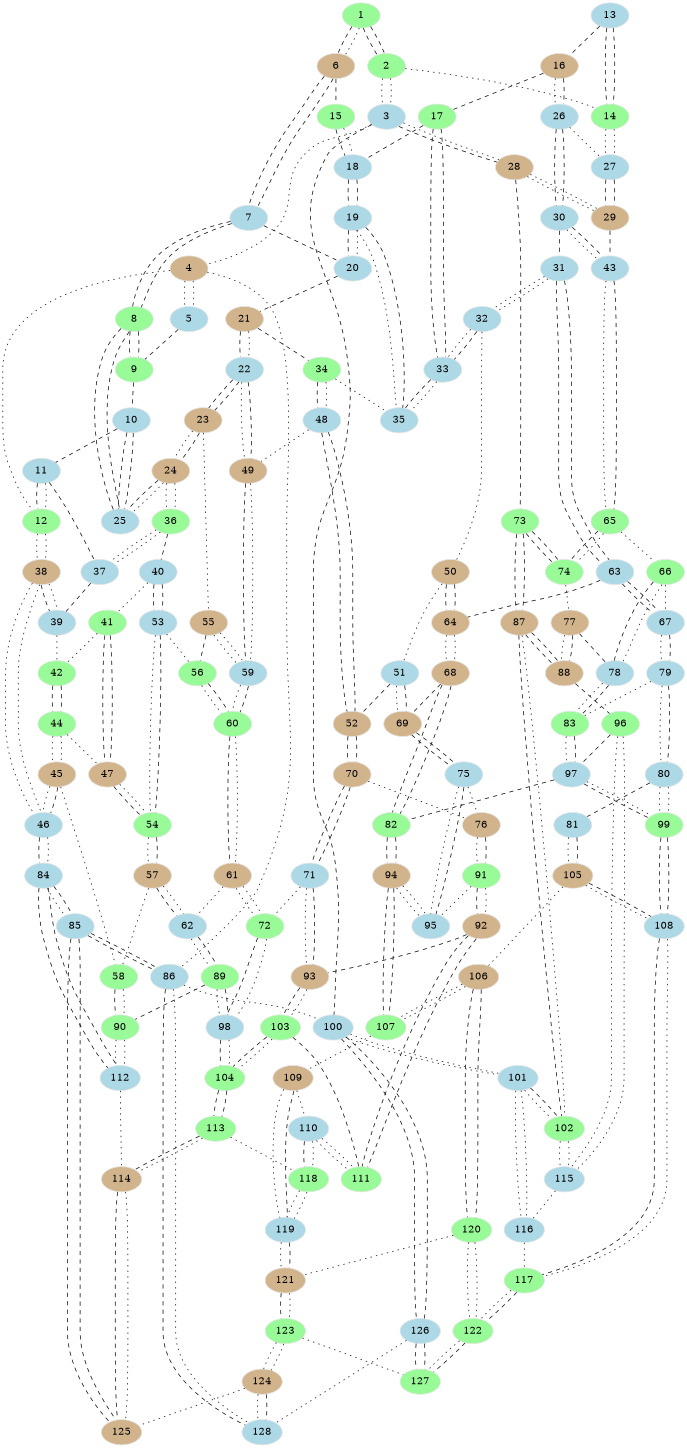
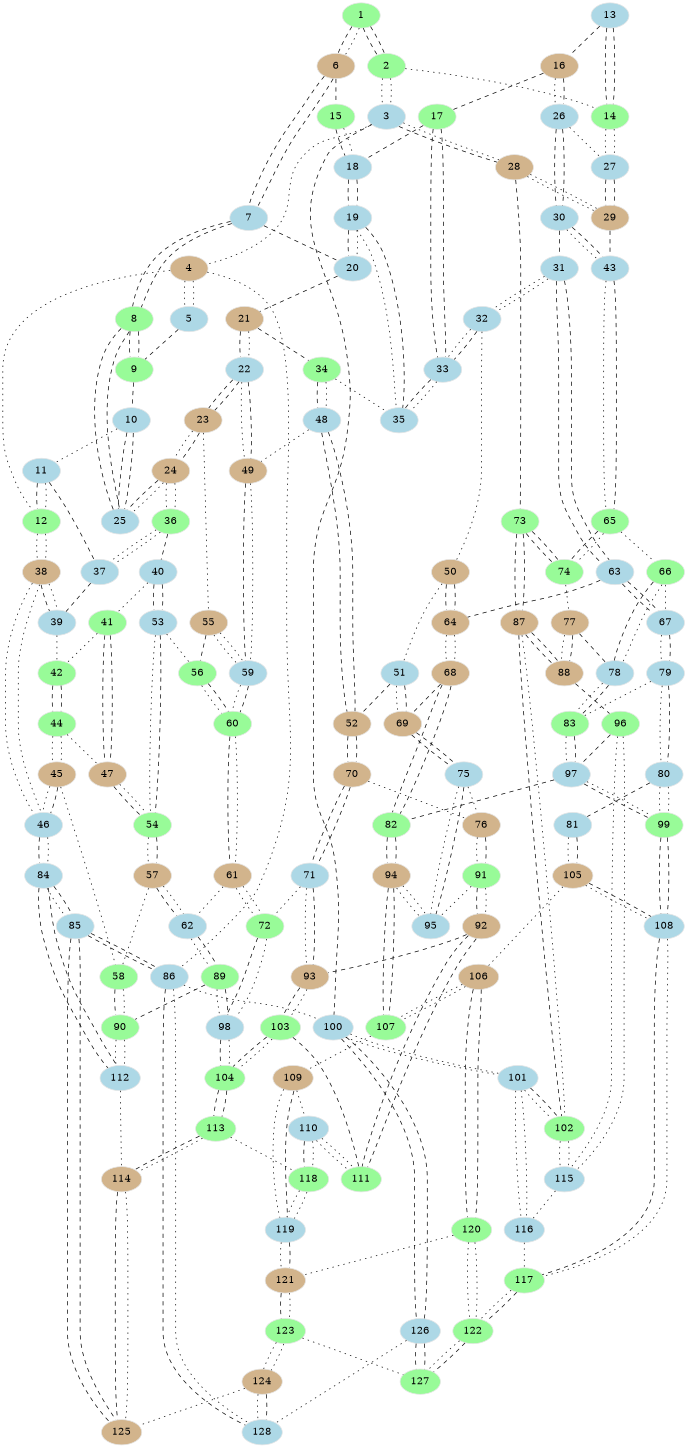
  graph {
    node [color=gray90 fillcolor=lightblue style=filled]
    edge [style=dashed]
    1 [fillcolor=palegreen]
    2 [fillcolor=palegreen]
    6 [fillcolor=tan]
    3
    14 [fillcolor=palegreen]
    7
    15 [fillcolor=palegreen]
    4 [fillcolor=tan]
    28 [fillcolor=tan]
    100
    27
    5
    12 [fillcolor=palegreen]
    86
    29 [fillcolor=tan]
    73 [fillcolor=palegreen]
    101
    126
    9 [fillcolor=palegreen]
    38 [fillcolor=tan]
    128
    10
    8 [fillcolor=palegreen]
    20
    18
    25
    21 [fillcolor=tan]
    11
    37
    39
    46
    13
    16 [fillcolor=tan]
    17 [fillcolor=palegreen]
    26
    19
    33
    30
    35
    22
    34 [fillcolor=palegreen]
    23 [fillcolor=tan]
    49 [fillcolor=tan]
    48
    24 [fillcolor=tan]
    55 [fillcolor=tan]
    59
    36 [fillcolor=palegreen]
    56 [fillcolor=palegreen]
    40
    43
    31
    74 [fillcolor=palegreen]
    87 [fillcolor=tan]
    65 [fillcolor=palegreen]
    32
    63
    50 [fillcolor=tan]
    64 [fillcolor=tan]
    67
    51
    52 [fillcolor=tan]
    41 [fillcolor=palegreen]
    53
    42 [fillcolor=palegreen]
    84
    44 [fillcolor=palegreen]
    47 [fillcolor=tan]
    54 [fillcolor=palegreen]
    45 [fillcolor=tan]
    66 [fillcolor=palegreen]
    58 [fillcolor=palegreen]
    90 [fillcolor=palegreen]
    85
    112
    57 [fillcolor=tan]
    70 [fillcolor=tan]
    60 [fillcolor=palegreen]
    69 [fillcolor=tan]
    68 [fillcolor=tan]
    75
    71
    76 [fillcolor=tan]
    62
    61 [fillcolor=tan]
    89 [fillcolor=palegreen]
    72 [fillcolor=palegreen]
    98
    79
    82 [fillcolor=palegreen]
    78
    77 [fillcolor=tan]
    83 [fillcolor=palegreen]
    80
    94 [fillcolor=tan]
    95
    93 [fillcolor=tan]
    91 [fillcolor=palegreen]
    103 [fillcolor=palegreen]
    104 [fillcolor=palegreen]
    88 [fillcolor=tan]
    102 [fillcolor=palegreen]
    92 [fillcolor=tan]
    96 [fillcolor=palegreen]
    97
    81
    99 [fillcolor=palegreen]
    105 [fillcolor=tan]
    108
    106 [fillcolor=tan]
    107 [fillcolor=palegreen]
    125 [fillcolor=tan]
    114 [fillcolor=tan]
    115
    111 [fillcolor=palegreen]
    109 [fillcolor=tan]
    116
    113 [fillcolor=palegreen]
    117 [fillcolor=palegreen]
    127 [fillcolor=palegreen]
    118 [fillcolor=palegreen]
    120 [fillcolor=palegreen]
    122 [fillcolor=palegreen]
    121 [fillcolor=tan]
    110
    119
    123 [fillcolor=palegreen]
    124 [fillcolor=tan]
    1 -- 2
    1 -- 2
    1 -- 6
    1 -- 6 [style=dotted]
    2 -- 3 [style=dotted]
    2 -- 3 [style=dotted]
    2 -- 14 [style=dotted]
    6 -- 7
    6 -- 7
    6 -- 15
    3 -- 4 [style=dotted]
    3 -- 28
    3 -- 28 [style=dotted]
    3 -- 100
    14 -- 27 [style=dotted]
    14 -- 27 [style=dotted]
    7 -- 8
    7 -- 8
    7 -- 20
    15 -- 18
    15 -- 18 [style=dotted]
    4 -- 5 [style=dotted]
    4 -- 5 [style=dotted]
    4 -- 12 [style=dotted]
    4 -- 86 [style=dotted]
    28 -- 29 [style=dotted]
    28 -- 29 [style=dotted]
    28 -- 73
    100 -- 101 [style=dotted]
    100 -- 101 [style=dotted]
    100 -- 126
    100 -- 126
    27 -- 29
    27 -- 29
    5 -- 9
    12 -- 38 [style=dotted]
    12 -- 38 [style=dotted]
    86 -- 100 [style=dotted]
    86 -- 128
    86 -- 128 [style=dotted]
    29 -- 43
    73 -- 74
    73 -- 74
    73 -- 87
    73 -- 87
    101 -- 102 [style=dotted]
    101 -- 102
    101 -- 116 [style=dotted]
    101 -- 116 [style=dotted]
    126 -- 128 [style=dotted]
    126 -- 127
    126 -- 127
    9 -- 10
    38 -- 39
    38 -- 39 [style=dotted]
    38 -- 46 [style=dotted]
    38 -- 46 [style=dotted]
    10 -- 25
    10 -- 25
-   10 -- 11
+   10 -- 11 [style=dotted]
    8 -- 9
    8 -- 9
    8 -- 25
    8 -- 25
    20 -- 21
    18 -- 19
    18 -- 19
    21 -- 22
    21 -- 22 [style=dotted]
    21 -- 34
    11 -- 12
    11 -- 12 [style=dotted]
    11 -- 37
    37 -- 39
    39 -- 42 [style=dotted]
    46 -- 84
    46 -- 84 [style=dotted]
    13 -- 14
    13 -- 14
    13 -- 16
    16 -- 17
    16 -- 26 [style=dotted]
    16 -- 26
    17 -- 18
    17 -- 33
    17 -- 33
    26 -- 27 [style=dotted]
    26 -- 30
    26 -- 30
    19 -- 20
    19 -- 20 [style=dotted]
    19 -- 35 [style=dotted]
    19 -- 35
    33 -- 35
    33 -- 35 [style=dotted]
    30 -- 43 [style=dotted]
    30 -- 43
    30 -- 31
    22 -- 23
    22 -- 23
    22 -- 49 [style=dotted]
    22 -- 49
    34 -- 35 [style=dotted]
    34 -- 48
    34 -- 48 [style=dotted]
    23 -- 24 [style=dotted]
    23 -- 24
    23 -- 55 [style=dotted]
    49 -- 59
    49 -- 59 [style=dotted]
    48 -- 49 [style=dotted]
    48 -- 52
    48 -- 52
    24 -- 25
    24 -- 25 [style=dotted]
    24 -- 36 [style=dotted]
    24 -- 36 [style=dotted]
    55 -- 59 [style=dotted]
    55 -- 59 [style=dotted]
    55 -- 56
    59 -- 60 [style=dotted]
    59 -- 60
    36 -- 37 [style=dotted]
    36 -- 37 [style=dotted]
    36 -- 40
    56 -- 60 [style=dotted]
    56 -- 60
    40 -- 41 [style=dotted]
    40 -- 53
    40 -- 53
    43 -- 65 [style=dotted]
    43 -- 65
    31 -- 32 [style=dotted]
    31 -- 32 [style=dotted]
    31 -- 63
    31 -- 63
    74 -- 77 [style=dotted]
    87 -- 88
    87 -- 88
    87 -- 102
    87 -- 102 [style=dotted]
    65 -- 74
    65 -- 74 [style=dotted]
    65 -- 66 [style=dotted]
    32 -- 33 [style=dotted]
    32 -- 33
    32 -- 50 [style=dotted]
    63 -- 64
    63 -- 67
    63 -- 67
    50 -- 64
    50 -- 64
    50 -- 51 [style=dotted]
    64 -- 68 [style=dotted]
    64 -- 68 [style=dotted]
    67 -- 79 [style=dotted]
    67 -- 79
    51 -- 52
    51 -- 69 [style=dotted]
    51 -- 69
    52 -- 70
    52 -- 70
    41 -- 42 [style=dotted]
    41 -- 47
    41 -- 47
    53 -- 56 [style=dotted]
    53 -- 54 [style=dotted]
    53 -- 54
    42 -- 44
    42 -- 44
    84 -- 85 [style=dotted]
    84 -- 85
    84 -- 112
    84 -- 112
    44 -- 47 [style=dotted]
    44 -- 45 [style=dotted]
    44 -- 45 [style=dotted]
    47 -- 54
    47 -- 54 [style=dotted]
    54 -- 57 [style=dotted]
    54 -- 57
    45 -- 46 [style=dotted]
    45 -- 46
    45 -- 58 [style=dotted]
    66 -- 67 [style=dotted]
    66 -- 78
    66 -- 78 [style=dotted]
    58 -- 90
    58 -- 90 [style=dotted]
    90 -- 112 [style=dotted]
    90 -- 112 [style=dotted]
    85 -- 86
    85 -- 86
    85 -- 125
    85 -- 125
    112 -- 114 [style=dotted]
    57 -- 58 [style=dotted]
    57 -- 62
    57 -- 62 [style=dotted]
    70 -- 71
    70 -- 71
    70 -- 76 [style=dotted]
    60 -- 61
    60 -- 61 [style=dotted]
    69 -- 75
    69 -- 75
    68 -- 69
    68 -- 82
    68 -- 82
    75 -- 76 [style=dotted]
    75 -- 95 [style=dotted]
    75 -- 95
    71 -- 72 [style=dotted]
    71 -- 93 [style=dotted]
    71 -- 93
    76 -- 91 [style=dotted]
    76 -- 91
    62 -- 89 [style=dotted]
    62 -- 89
    61 -- 62 [style=dotted]
    61 -- 72 [style=dotted]
    61 -- 72 [style=dotted]
    89 -- 90
    89 -- 98 [style=dotted]
    89 -- 98
    72 -- 98
    72 -- 98 [style=dotted]
    98 -- 104
    98 -- 104 [style=dotted]
    79 -- 83 [style=dotted]
    79 -- 80 [style=dotted]
    79 -- 80
    82 -- 94
    82 -- 94
    78 -- 83 [style=dotted]
    78 -- 83
    77 -- 78
    77 -- 88 [style=dotted]
    77 -- 88
    83 -- 97 [style=dotted]
    83 -- 97
    80 -- 81
    80 -- 99 [style=dotted]
    80 -- 99 [style=dotted]
    94 -- 95 [style=dotted]
    94 -- 95 [style=dotted]
    94 -- 107
    94 -- 107
    93 -- 103
    93 -- 103 [style=dotted]
    91 -- 95 [style=dotted]
    91 -- 92
    91 -- 92 [style=dotted]
    103 -- 104
    103 -- 104 [style=dotted]
    103 -- 111
    104 -- 113
    104 -- 113
    88 -- 96
    102 -- 115 [style=dotted]
    102 -- 115 [style=dotted]
    92 -- 93
    92 -- 111
    92 -- 111
    96 -- 97
    96 -- 115 [style=dotted]
    96 -- 115 [style=dotted]
    97 -- 82
    97 -- 99
    97 -- 99 [style=dotted]
    81 -- 105 [style=dotted]
    81 -- 105
    99 -- 108
    99 -- 108
    105 -- 108 [style=dotted]
    105 -- 108
    105 -- 106 [style=dotted]
    108 -- 117
    108 -- 117 [style=dotted]
    106 -- 107 [style=dotted]
    106 -- 107 [style=dotted]
    106 -- 120
    106 -- 120
    107 -- 109 [style=dotted]
    114 -- 125
    114 -- 125 [style=dotted]
    115 -- 116 [style=dotted]
    109 -- 110 [style=dotted]
    109 -- 119 [style=dotted]
    109 -- 119
    116 -- 117 [style=dotted]
    113 -- 114
    113 -- 114 [style=dotted]
    113 -- 118 [style=dotted]
    117 -- 122 [style=dotted]
    117 -- 122
    118 -- 119 [style=dotted]
    118 -- 119 [style=dotted]
    120 -- 122 [style=dotted]
    120 -- 122 [style=dotted]
    120 -- 121 [style=dotted]
    122 -- 127 [style=dotted]
    122 -- 127
    121 -- 123
    121 -- 123 [style=dotted]
    110 -- 111 [style=dotted]
    110 -- 111 [style=dotted]
    110 -- 118
    110 -- 118 [style=dotted]
    119 -- 121 [style=dotted]
    119 -- 121
    123 -- 127 [style=dotted]
    123 -- 124 [style=dotted]
    123 -- 124 [style=dotted]
    124 -- 128 [style=dotted]
    124 -- 128
    124 -- 125 [style=dotted]
  }
